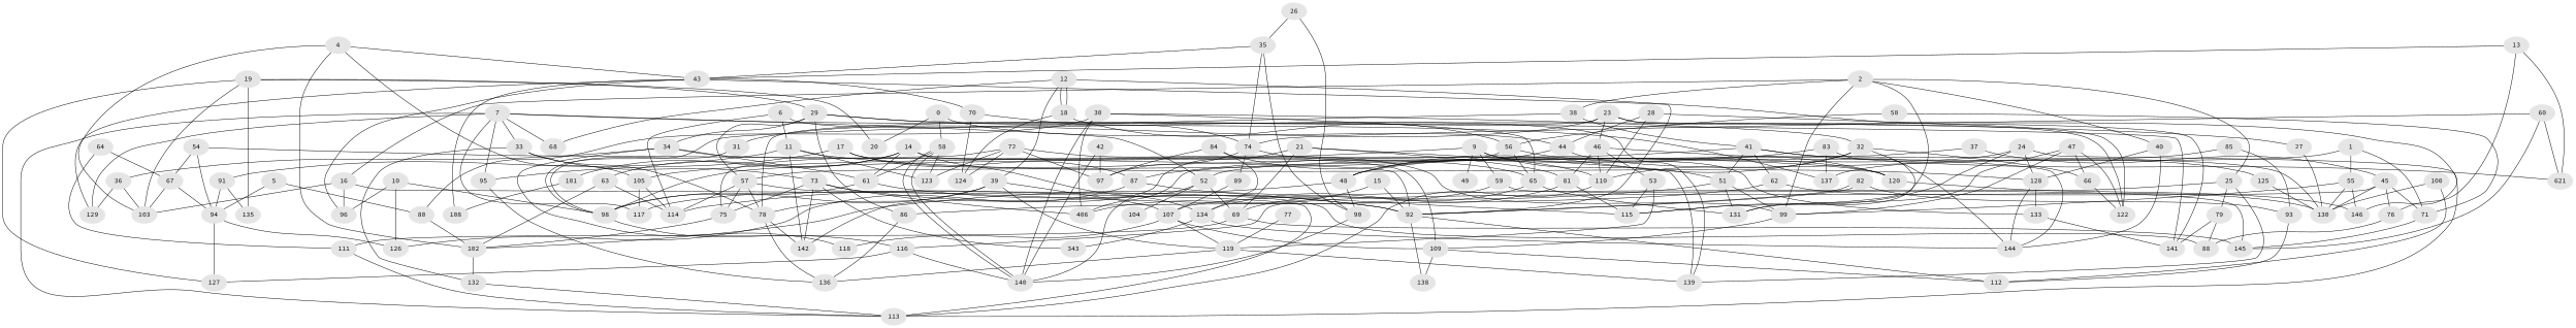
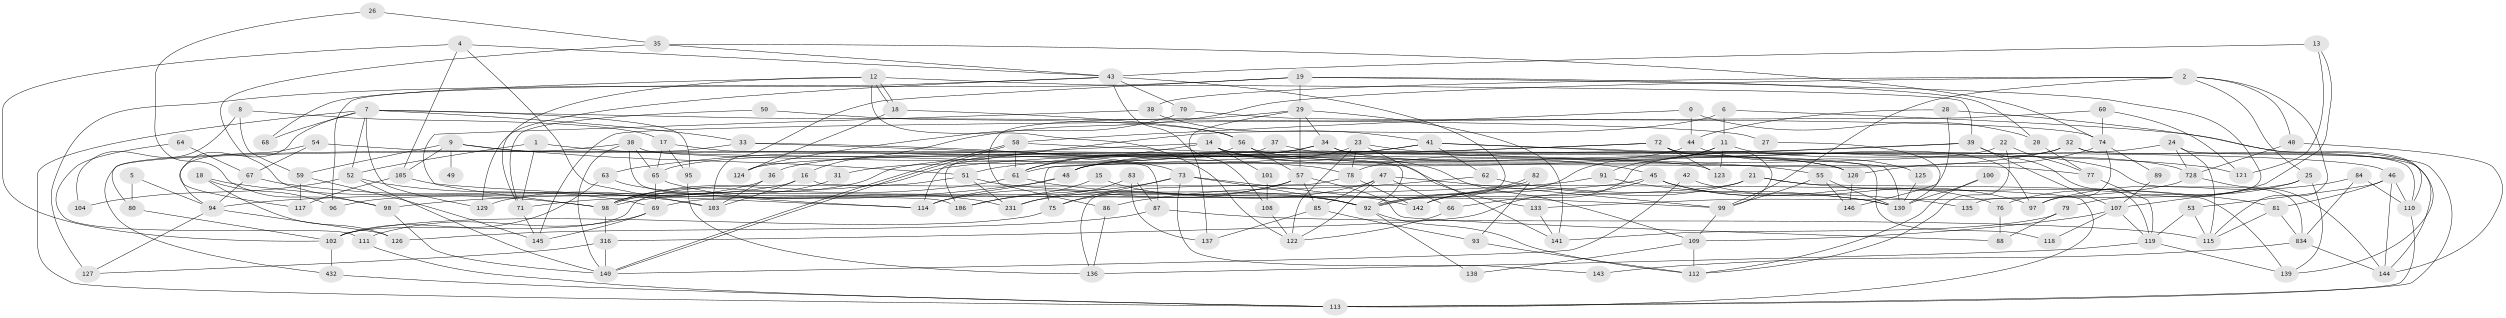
  graph {
    fontname="Source Code Pro"
    node [color=gray90 fontname="Source Code Pro" style=filled]
    edge [fontname="Source Code Pro"]
    1
    52
    55
    71
    104
    69
    140
    99
    130
    146
    145
    2
    16
    25
    38
    40
    115
    103
    113
    96
    139
    79
    107
    98
    41
-   128
+   128 [label=728]
    144
    109
    n29 [label=0]
    20
    44
    58
    77
    48
    125
    123
    61
    4
    43
    102
    105
+   8
    17
    59
    129
    92
    70
    108
-   132
+   132 [label=432]
    114
    117
    5
    80
    94
    126
    127
    6
    11
    91
    142
    7
    27
    33
    68
    95
    78
    73
    136
    65
    87
    9
    49
    51
    133
-   131
+   131 [label=231]
    141
    10
-   116
+   116 [label=316]
    135
    12
    18
    39
    122
    56
    124
    119
    13
    76
-   121 [label=621]
+   121
    88
    14
    63
    101
-   134
+   134 [label=834]
    112
    138
-   143 [label=343]
+   143
    15
-   106 [label=406]
+   106
    57
    120
    19
    29
    34
    86
    137
    21
    81
    111
+   22
    23
    31
    46
    110
    53
    24
    90
    118
    26
    35
    74
    28
    36
    85
    75
    30
    32
    66
    97
    89
    37
    45
    62
    42
    47
    93
    50
    54
    67
    60
    64
    72
    82
    83
    84
    100
    1 -- 52
    1 -- 55
    1 -- 71
    52 -- 104
    52 -- 69
    52 -- 140
    55 -- 99
    55 -- 130
    55 -- 146
    71 -- 145
    69 -- 145
    69 -- 111
    99 -- 109
    2 -- 99
    2 -- 16
    2 -- 25
    2 -- 38
    2 -- 40
    2 -- 115
    16 -- 103
    16 -- 113
    16 -- 96
    25 -- 139
    25 -- 79
    25 -- 107
    38 -- 98
    38 -- 41
    40 -- 128
    40 -- 144
    79 -- 141
    79 -- 88
    107 -- 109
    107 -- 119
    107 -- 118
    98 -- 116
    41 -- 130
    41 -- 98
    41 -- 51
    41 -- 121
    41 -- 62
    128 -- 144
    128 -- 133
    109 -- 112
    109 -- 138
    n29 -- 20
    n29 -- 44
    n29 -- 58
+   20 -- 77
    44 -- 48
    44 -- 125
    58 -- 140
    58 -- 140
    58 -- 123
    58 -- 61
    77 -- 119
    48 -- 114
    48 -- 90
    125 -- 130
    61 -- 98
    61 -- 92
    4 -- 103
    4 -- 43
    4 -- 102
    4 -- 105
    43 -- 96
    43 -- 129
    43 -- 92
    43 -- 70
    43 -- 108
    102 -- 132
    105 -- 114
    105 -- 117
+   8 -- 104
+   8 -- 17
+   8 -- 59
    17 -- 95
    17 -- 65
    17 -- 87
    59 -- 145
    59 -- 117
    92 -- 112
    92 -- 138
    70 -- 124
    70 -- 74
+   108 -- 122
    132 -- 113
    5 -- 80
    5 -- 94
    80 -- 102
    94 -- 126
    94 -- 127
    6 -- 139
    6 -- 114
    6 -- 11
    11 -- 128
    11 -- 123
    11 -- 91
    11 -- 142
    91 -- 94
    91 -- 135
    7 -- 52
    7 -- 113
    7 -- 129
    7 -- 117
    7 -- 27
    7 -- 33
    7 -- 68
    7 -- 95
    27 -- 130
    33 -- 132
    33 -- 78
    33 -- 73
    95 -- 136
    78 -- 142
    78 -- 136
    73 -- 92
    73 -- 142
    73 -- 143
    73 -- 106
    73 -- 75
    65 -- 69
    65 -- 131
    87 -- 115
    87 -- 126
    9 -- 105
    9 -- 59
    9 -- 49
    9 -- 51
    9 -- 133
    51 -- 99
    51 -- 102
    51 -- 131
    133 -- 141
    10 -- 96
    10 -- 98
    10 -- 126
    116 -- 140
    116 -- 127
+   12 -- 71
    12 -- 68
    12 -- 18
    12 -- 18
    12 -- 39
    12 -- 122
    18 -- 56
    18 -- 124
    39 -- 107
    39 -- 98
    39 -- 78
    39 -- 119
    56 -- 65
    56 -- 57
    56 -- 120
    119 -- 139
    119 -- 136
    13 -- 43
    13 -- 76
    13 -- 121
    76 -- 88
    14 -- 109
    14 -- 61
    14 -- 63
    14 -- 101
    14 -- 134
    63 -- 102
    63 -- 114
    101 -- 108
    134 -- 144
    134 -- 143
    15 -- 92
    15 -- 106
    57 -- 114
    57 -- 88
-   57 -- 78
+   57 -- 85
    57 -- 75
    120 -- 146
    19 -- 103
    19 -- 20
    19 -- 127
    19 -- 135
    19 -- 29
    29 -- 141
    29 -- 57
    29 -- 34
    29 -- 86
    29 -- 137
    34 -- 61
    34 -- 120
    34 -- 118
    34 -- 36
    86 -- 136
    21 -- 69
    21 -- 139
    21 -- 142
    21 -- 81
    81 -- 115
    81 -- 134
    111 -- 113
+   22 -- 77
+   22 -- 61
+   22 -- 112
    23 -- 78
    23 -- 141
    23 -- 122
    23 -- 31
    23 -- 46
    31 -- 98
    46 -- 144
    46 -- 81
    46 -- 110
    46 -- 53
    110 -- 113
    53 -- 115
    53 -- 119
    24 -- 115
    24 -- 113
    24 -- 128
    24 -- 48
    90 -- 140
    26 -- 90
    26 -- 35
    35 -- 43
    35 -- 90
    35 -- 74
    74 -- 120
    74 -- 97
    74 -- 89
    28 -- 146
    28 -- 44
    28 -- 110
    36 -- 103
    36 -- 129
    85 -- 137
    85 -- 93
    75 -- 102
    30 -- 140
-   30 -- 32
+   30 -- 77
    30 -- 80
    30 -- 65
    30 -- 106
    32 -- 144
    32 -- 48
    32 -- 110
    32 -- 66
    66 -- 122
    89 -- 107
    37 -- 106
    37 -- 45
    45 -- 71
    45 -- 130
    45 -- 116
    45 -- 76
    62 -- 130
    62 -- 86
    42 -- 140
    42 -- 97
    47 -- 99
    47 -- 131
    47 -- 122
+   47 -- 85
    47 -- 66
    93 -- 112
    50 -- 71
    50 -- 56
    54 -- 92
    54 -- 94
    54 -- 67
    67 -- 103
    67 -- 94
    60 -- 145
    60 -- 121
    60 -- 74
    64 -- 111
    64 -- 67
    72 -- 99
    72 -- 123
    72 -- 124
    72 -- 75
    72 -- 97
    82 -- 92
    82 -- 92
    82 -- 93
    83 -- 87
    83 -- 131
    83 -- 137
    84 -- 134
    84 -- 110
    84 -- 97
    100 -- 130
    100 -- 112
  }
